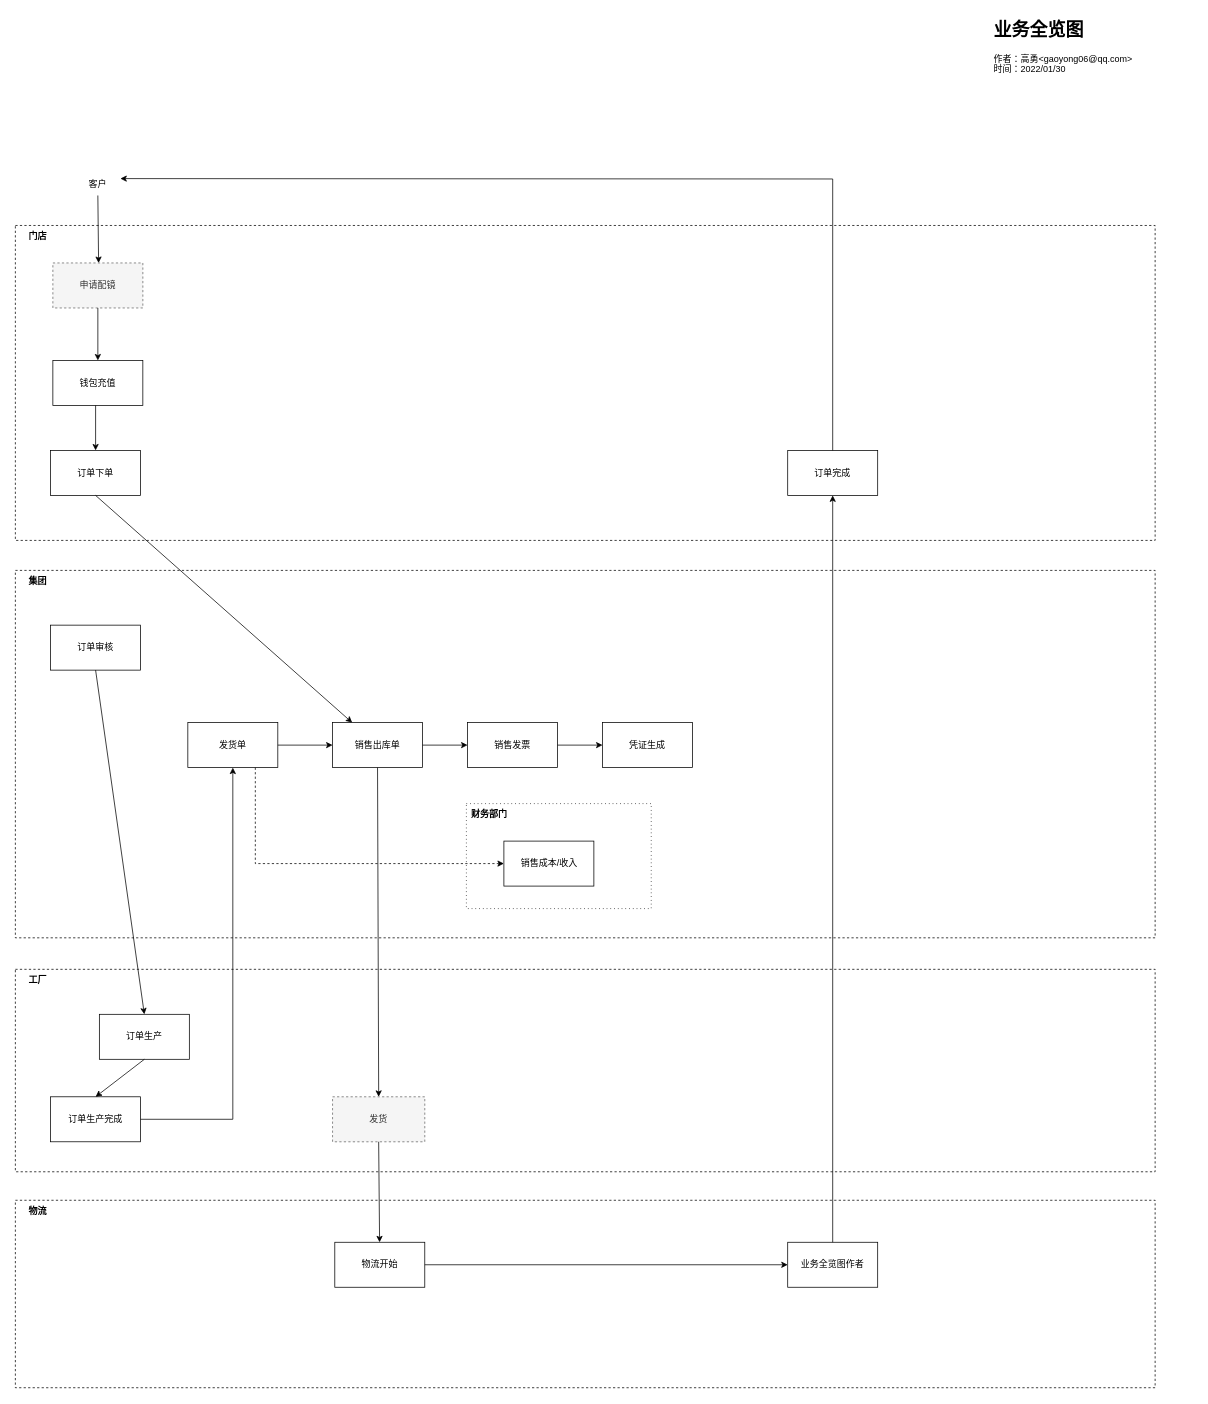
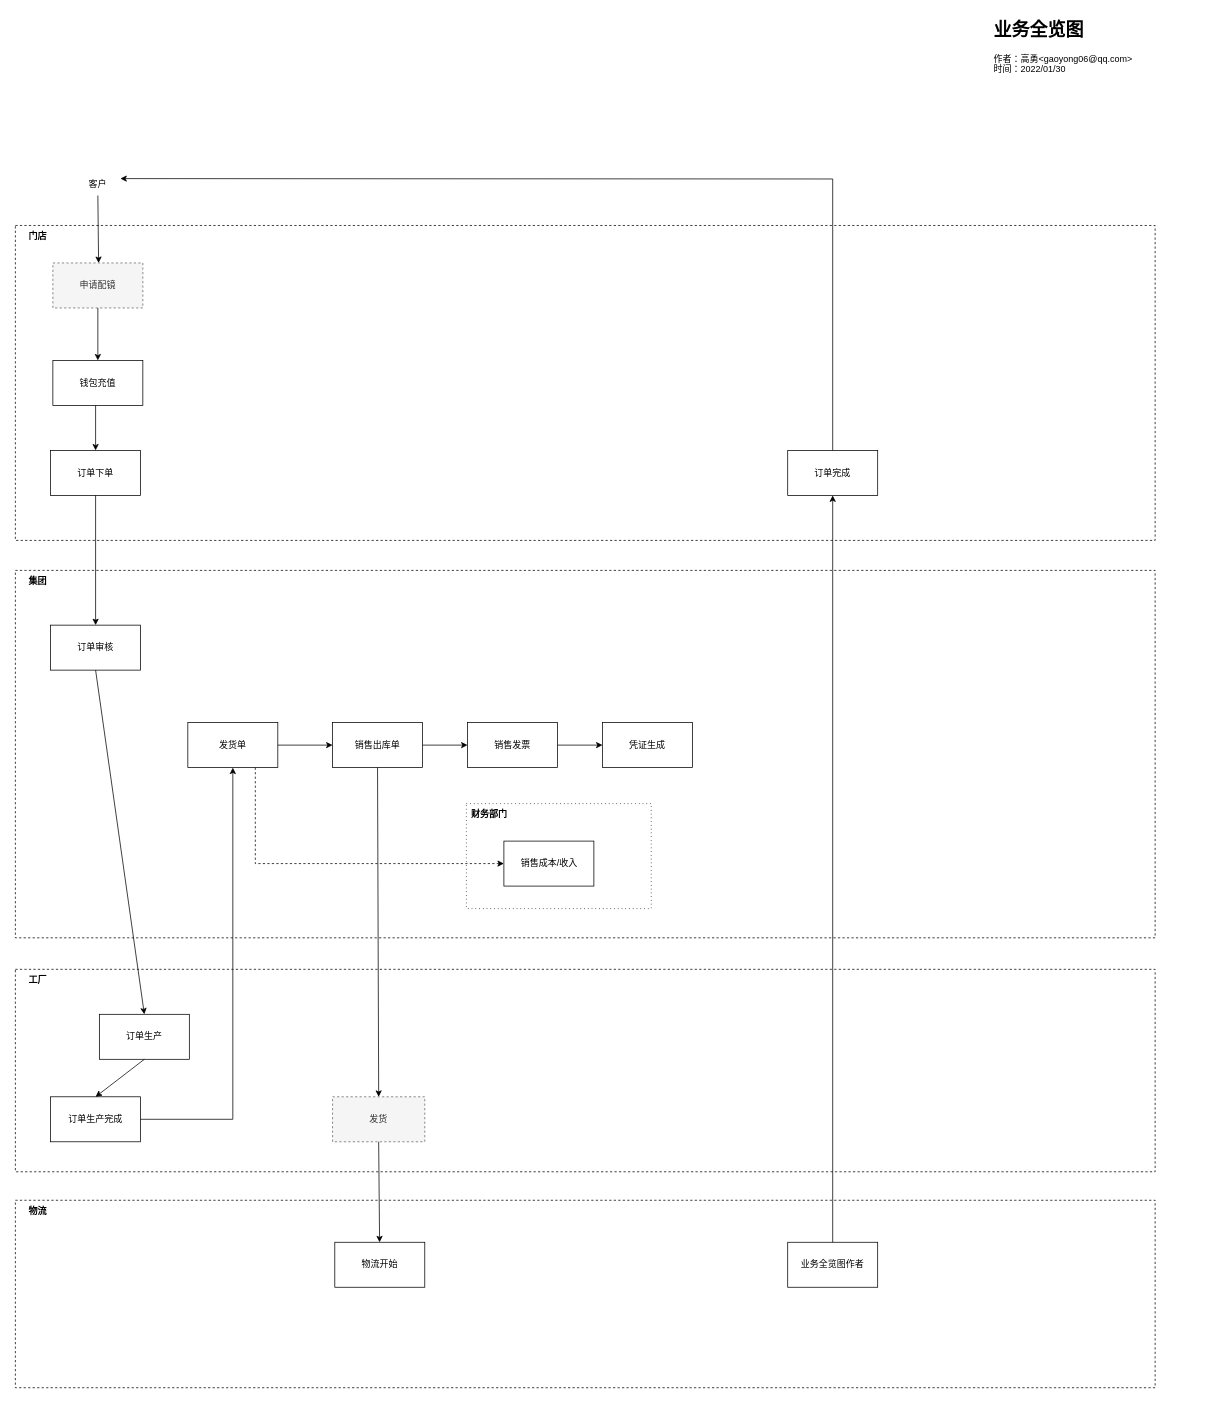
  <mxCell id="0" />
  <mxCell id="1" parent="0" />
  <mxCell id="2" value="" style="rounded=0;whiteSpace=wrap;html=1;dashed=1;" vertex="1" parent="1"><mxGeometry x="20" y="1292" width="1520" height="270" as="geometry" /></mxCell>
  <mxCell id="3" value="" style="rounded=0;whiteSpace=wrap;html=1;dashed=1;" vertex="1" parent="1"><mxGeometry x="20" y="760" width="1520" height="490" as="geometry" /></mxCell>
  <mxCell id="4" value="" style="rounded=0;whiteSpace=wrap;html=1;dashed=1;" vertex="1" parent="1"><mxGeometry x="20" y="300" width="1520" height="420" as="geometry" /></mxCell>
  <mxCell id="5" value="订单下单" style="rounded=0;whiteSpace=wrap;html=1;" vertex="1" parent="1"><mxGeometry x="67" y="600" width="120" height="60" as="geometry" /></mxCell>
  <mxCell id="6" value="订单审核" style="rounded=0;whiteSpace=wrap;html=1;" vertex="1" parent="1"><mxGeometry x="67" y="833" width="120" height="60" as="geometry" /></mxCell>
  <mxCell id="7" value="发货单" style="rounded=0;whiteSpace=wrap;html=1;" vertex="1" parent="1"><mxGeometry x="250" y="963" width="120" height="60" as="geometry" /></mxCell>
  <mxCell id="8" value="销售出库单" style="rounded=0;whiteSpace=wrap;html=1;" vertex="1" parent="1"><mxGeometry x="443" y="963" width="120" height="60" as="geometry" /></mxCell>
  <mxCell id="9" value="销售发票" style="rounded=0;whiteSpace=wrap;html=1;" vertex="1" parent="1"><mxGeometry x="623" y="963" width="120" height="60" as="geometry" /></mxCell>
  <mxCell id="10" value="凭证生成" style="rounded=0;whiteSpace=wrap;html=1;" vertex="1" parent="1"><mxGeometry x="803" y="963" width="120" height="60" as="geometry" /></mxCell>
  <mxCell id="11" value="门店" style="text;html=1;strokeColor=none;fillColor=none;align=center;verticalAlign=middle;whiteSpace=wrap;rounded=0;dashed=1;fontStyle=1" vertex="1" parent="1"><mxGeometry x="20" y="300" width="60" height="30" as="geometry" /></mxCell>
  <mxCell id="12" value="集团" style="text;html=1;strokeColor=none;fillColor=none;align=center;verticalAlign=middle;whiteSpace=wrap;rounded=0;dashed=1;fontStyle=1" vertex="1" parent="1"><mxGeometry x="20" y="760" width="60" height="30" as="geometry" /></mxCell>
- <mxCell id="13" value="" style="endArrow=classic;html=1;rounded=0;exitX=0.5;exitY=1;exitDx=0;exitDy=0;" edge="1" parent="1" source="5" target="8"><mxGeometry width="50" height="50" relative="1" as="geometry"><mxPoint x="920" y="860" as="sourcePoint" /><mxPoint x="970" y="810" as="targetPoint" /></mxGeometry></mxCell>
+ <mxCell id="13" value="" style="endArrow=classic;html=1;rounded=0;exitX=0.5;exitY=1;exitDx=0;exitDy=0;" edge="1" parent="1" source="5" target="6"><mxGeometry width="50" height="50" relative="1" as="geometry"><mxPoint x="920" y="860" as="sourcePoint" /><mxPoint x="970" y="810" as="targetPoint" /></mxGeometry></mxCell>
  <mxCell id="14" value="" style="endArrow=classic;html=1;rounded=0;exitX=1;exitY=0.5;exitDx=0;exitDy=0;entryX=0;entryY=0.5;entryDx=0;entryDy=0;" edge="1" parent="1" source="7" target="8"><mxGeometry width="50" height="50" relative="1" as="geometry"><mxPoint x="177" y="943" as="sourcePoint" /><mxPoint x="237" y="943" as="targetPoint" /></mxGeometry></mxCell>
  <mxCell id="15" value="" style="endArrow=classic;html=1;rounded=0;exitX=1;exitY=0.5;exitDx=0;exitDy=0;" edge="1" parent="1" source="8" target="9"><mxGeometry width="50" height="50" relative="1" as="geometry"><mxPoint x="187" y="953" as="sourcePoint" /><mxPoint x="247" y="953" as="targetPoint" /></mxGeometry></mxCell>
  <mxCell id="16" value="" style="endArrow=classic;html=1;rounded=0;exitX=1;exitY=0.5;exitDx=0;exitDy=0;" edge="1" parent="1" source="9" target="10"><mxGeometry width="50" height="50" relative="1" as="geometry"><mxPoint x="680" y="840" as="sourcePoint" /><mxPoint x="597" y="951" as="targetPoint" /></mxGeometry></mxCell>
  <mxCell id="17" value="订单完成" style="rounded=0;whiteSpace=wrap;html=1;" vertex="1" parent="1"><mxGeometry x="1050" y="600" width="120" height="60" as="geometry" /></mxCell>
  <mxCell id="18" value="" style="rounded=0;whiteSpace=wrap;html=1;dashed=1;dashPattern=1 4;" vertex="1" parent="1"><mxGeometry x="621.5" y="1071" width="246.5" height="140" as="geometry" /></mxCell>
  <mxCell id="19" value="销售成本/收入" style="rounded=0;whiteSpace=wrap;html=1;" vertex="1" parent="1"><mxGeometry x="671.5" y="1121" width="120" height="60" as="geometry" /></mxCell>
  <mxCell id="20" value="财务部门" style="text;html=1;strokeColor=none;fillColor=none;align=center;verticalAlign=middle;whiteSpace=wrap;rounded=0;dashed=1;fontStyle=1" vertex="1" parent="1"><mxGeometry x="621.5" y="1071" width="60" height="30" as="geometry" /></mxCell>
  <mxCell id="21" value="" style="endArrow=classic;html=1;rounded=0;entryX=0;entryY=0.5;entryDx=0;entryDy=0;exitX=0.75;exitY=1;exitDx=0;exitDy=0;dashed=1;" edge="1" parent="1" source="7" target="19"><mxGeometry width="50" height="50" relative="1" as="geometry"><mxPoint x="600" y="1060" as="sourcePoint" /><mxPoint x="1411" y="1147" as="targetPoint" /><Array as="points"><mxPoint x="340" y="1151" /></Array></mxGeometry></mxCell>
  <mxCell id="22" value="钱包充值" style="rounded=0;whiteSpace=wrap;html=1;" vertex="1" parent="1"><mxGeometry x="70" y="480" width="120" height="60" as="geometry" /></mxCell>
  <mxCell id="23" value="申请配镜" style="rounded=0;whiteSpace=wrap;html=1;fillColor=#f5f5f5;fontColor=#333333;strokeColor=#666666;dashed=1;" vertex="1" parent="1"><mxGeometry x="70" y="350" width="120" height="60" as="geometry" /></mxCell>
  <mxCell id="24" value="" style="shape=image;html=1;verticalAlign=top;verticalLabelPosition=bottom;labelBackgroundColor=#ffffff;imageAspect=0;aspect=fixed;image=https://cdn4.iconfinder.com/data/icons/dot/128/man_person_mens_room.png;dashed=1;" vertex="1" parent="1"><mxGeometry x="110" y="180" width="40" height="40" as="geometry" /></mxCell>
  <mxCell id="25" value="客户" style="text;html=1;strokeColor=none;fillColor=none;align=center;verticalAlign=middle;whiteSpace=wrap;rounded=0;dashed=1;" vertex="1" parent="1"><mxGeometry x="100" y="230" width="60" height="30" as="geometry" /></mxCell>
  <mxCell id="26" value="" style="endArrow=classic;html=1;rounded=0;exitX=0.5;exitY=1;exitDx=0;exitDy=0;" edge="1" parent="1" source="25"><mxGeometry width="50" height="50" relative="1" as="geometry"><mxPoint x="140" y="630" as="sourcePoint" /><mxPoint x="131" y="350" as="targetPoint" /></mxGeometry></mxCell>
  <mxCell id="27" value="&lt;h1&gt;业务全览图&lt;/h1&gt;&lt;p&gt;作者：高勇&amp;lt;gaoyong06@qq.com&amp;gt;&lt;br&gt;时间：2022/01/30&lt;/p&gt;" style="text;html=1;strokeColor=none;fillColor=none;spacing=5;spacingTop=-20;whiteSpace=wrap;overflow=hidden;rounded=0;dashed=1;" vertex="1" parent="1"><mxGeometry x="1320" y="20" width="269" height="120" as="geometry" /></mxCell>
  <mxCell id="28" value="" style="endArrow=classic;html=1;rounded=0;entryX=0.5;entryY=0;entryDx=0;entryDy=0;exitX=0.5;exitY=1;exitDx=0;exitDy=0;" edge="1" parent="1" source="23" target="22"><mxGeometry width="50" height="50" relative="1" as="geometry"><mxPoint x="390" y="510" as="sourcePoint" /><mxPoint x="440" y="460" as="targetPoint" /></mxGeometry></mxCell>
  <mxCell id="29" value="" style="endArrow=classic;html=1;rounded=0;entryX=0.5;entryY=0;entryDx=0;entryDy=0;" edge="1" parent="1" target="5"><mxGeometry width="50" height="50" relative="1" as="geometry"><mxPoint x="127" y="540" as="sourcePoint" /><mxPoint x="140" y="490" as="targetPoint" /></mxGeometry></mxCell>
  <mxCell id="30" value="工厂" style="text;html=1;strokeColor=none;fillColor=none;align=center;verticalAlign=middle;whiteSpace=wrap;rounded=0;dashed=1;fontStyle=1" vertex="1" parent="1"><mxGeometry x="20" y="1292" width="60" height="30" as="geometry" /></mxCell>
  <mxCell id="31" value="订单生产" style="rounded=0;whiteSpace=wrap;html=1;" vertex="1" parent="1"><mxGeometry x="132" y="1352" width="120" height="60" as="geometry" /></mxCell>
  <mxCell id="32" value="" style="endArrow=classic;html=1;rounded=0;exitX=0.5;exitY=1;exitDx=0;exitDy=0;entryX=0.5;entryY=0;entryDx=0;entryDy=0;" edge="1" parent="1" source="6" target="31"><mxGeometry width="50" height="50" relative="1" as="geometry"><mxPoint x="188.57" y="2220" as="sourcePoint" /><mxPoint x="188.57" y="2510" as="targetPoint" /></mxGeometry></mxCell>
  <mxCell id="33" value="订单生产完成" style="rounded=0;whiteSpace=wrap;html=1;" vertex="1" parent="1"><mxGeometry x="67" y="1462" width="120" height="60" as="geometry" /></mxCell>
  <mxCell id="34" value="" style="endArrow=classic;html=1;rounded=0;exitX=0.5;exitY=1;exitDx=0;exitDy=0;entryX=0.5;entryY=0;entryDx=0;entryDy=0;" edge="1" parent="1" source="31" target="33"><mxGeometry width="50" height="50" relative="1" as="geometry"><mxPoint x="197" y="862" as="sourcePoint" /><mxPoint x="260" y="862" as="targetPoint" /></mxGeometry></mxCell>
  <mxCell id="35" value="" style="rounded=0;whiteSpace=wrap;html=1;dashed=1;" vertex="1" parent="1"><mxGeometry x="20" y="1600" width="1520" height="250" as="geometry" /></mxCell>
  <mxCell id="36" value="物流" style="text;html=1;strokeColor=none;fillColor=none;align=center;verticalAlign=middle;whiteSpace=wrap;rounded=0;dashed=1;fontStyle=1" vertex="1" parent="1"><mxGeometry x="20" y="1600" width="60" height="30" as="geometry" /></mxCell>
  <mxCell id="37" value="发货" style="rounded=0;whiteSpace=wrap;html=1;fillColor=#f5f5f5;fontColor=#333333;strokeColor=#666666;dashed=1;" vertex="1" parent="1"><mxGeometry x="443" y="1462" width="123" height="60" as="geometry" /></mxCell>
  <mxCell id="38" value="" style="endArrow=classic;html=1;rounded=0;exitX=1;exitY=0.5;exitDx=0;exitDy=0;" edge="1" parent="1" source="33" target="7"><mxGeometry width="50" height="50" relative="1" as="geometry"><mxPoint x="220" y="1930" as="sourcePoint" /><mxPoint x="260" y="1370" as="targetPoint" /><Array as="points"><mxPoint x="310" y="1492" /></Array></mxGeometry></mxCell>
  <mxCell id="39" value="业务全览图作者" style="rounded=0;whiteSpace=wrap;html=1;" vertex="1" parent="1"><mxGeometry x="1050" y="1656" width="120" height="60" as="geometry" /></mxCell>
  <mxCell id="40" value="" style="endArrow=classic;html=1;rounded=0;exitX=0.5;exitY=0;exitDx=0;exitDy=0;" edge="1" parent="1" source="39" target="17"><mxGeometry width="50" height="50" relative="1" as="geometry"><mxPoint x="1020" y="1030" as="sourcePoint" /><mxPoint x="1070" y="980" as="targetPoint" /></mxGeometry></mxCell>
  <mxCell id="41" value="" style="endArrow=classic;html=1;rounded=0;exitX=0.5;exitY=0;exitDx=0;exitDy=0;entryX=1;entryY=0.25;entryDx=0;entryDy=0;" edge="1" parent="1" source="17" target="25"><mxGeometry width="50" height="50" relative="1" as="geometry"><mxPoint x="440" y="810" as="sourcePoint" /><mxPoint x="520" y="190" as="targetPoint" /><Array as="points"><mxPoint x="1110" y="238" /></Array></mxGeometry></mxCell>
  <mxCell id="42" style="edgeStyle=orthogonalEdgeStyle;rounded=0;orthogonalLoop=1;jettySize=auto;html=1;exitX=0.5;exitY=1;exitDx=0;exitDy=0;" edge="1" parent="1" source="30" target="30"><mxGeometry relative="1" as="geometry" /></mxCell>
  <mxCell id="43" value="" style="endArrow=classic;html=1;rounded=0;exitX=0.5;exitY=1;exitDx=0;exitDy=0;entryX=0.5;entryY=0;entryDx=0;entryDy=0;" edge="1" parent="1" source="8" target="37"><mxGeometry width="50" height="50" relative="1" as="geometry"><mxPoint x="760" y="1490" as="sourcePoint" /><mxPoint x="810" y="1440" as="targetPoint" /></mxGeometry></mxCell>
  <mxCell id="44" value="物流开始" style="rounded=0;whiteSpace=wrap;html=1;" vertex="1" parent="1"><mxGeometry x="446" y="1656" width="120" height="60" as="geometry" /></mxCell>
- <mxCell id="45" value="" style="endArrow=classic;html=1;rounded=0;exitX=1;exitY=0.5;exitDx=0;exitDy=0;entryX=0;entryY=0.5;entryDx=0;entryDy=0;" edge="1" parent="1" source="44" target="39"><mxGeometry width="50" height="50" relative="1" as="geometry"><mxPoint x="573" y="1003" as="sourcePoint" /><mxPoint x="633" y="1003" as="targetPoint" /></mxGeometry></mxCell>
  <mxCell id="46" value="" style="endArrow=classic;html=1;rounded=0;exitX=0.5;exitY=1;exitDx=0;exitDy=0;" edge="1" parent="1" source="37" target="44"><mxGeometry width="50" height="50" relative="1" as="geometry"><mxPoint x="990" y="1450" as="sourcePoint" /><mxPoint x="1040" y="1400" as="targetPoint" /></mxGeometry></mxCell>
